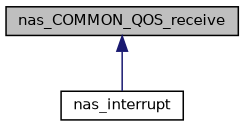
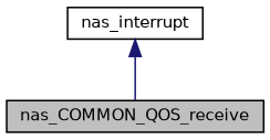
  digraph {
    rankdir=TB
    node [color=black fontname=Helvetica fontsize=10 shape=record style=filled]
    n1 [fillcolor=grey75 fontcolor=black height=0.2 label=nas_COMMON_QOS_receive width=0.4]
    n2 [fillcolor=white height=0.2 label=nas_interrupt width=0.4]
-   n1 -> n2 [color=midnightblue dir=back fontname=Helvetica fontsize=10 labelfontname=Helvetica labelfontsize=10 style=solid]
+   n2 -> n1 [color=midnightblue dir=back fontname=Helvetica fontsize=10 labelfontname=Helvetica labelfontsize=10 style=solid]
  }
